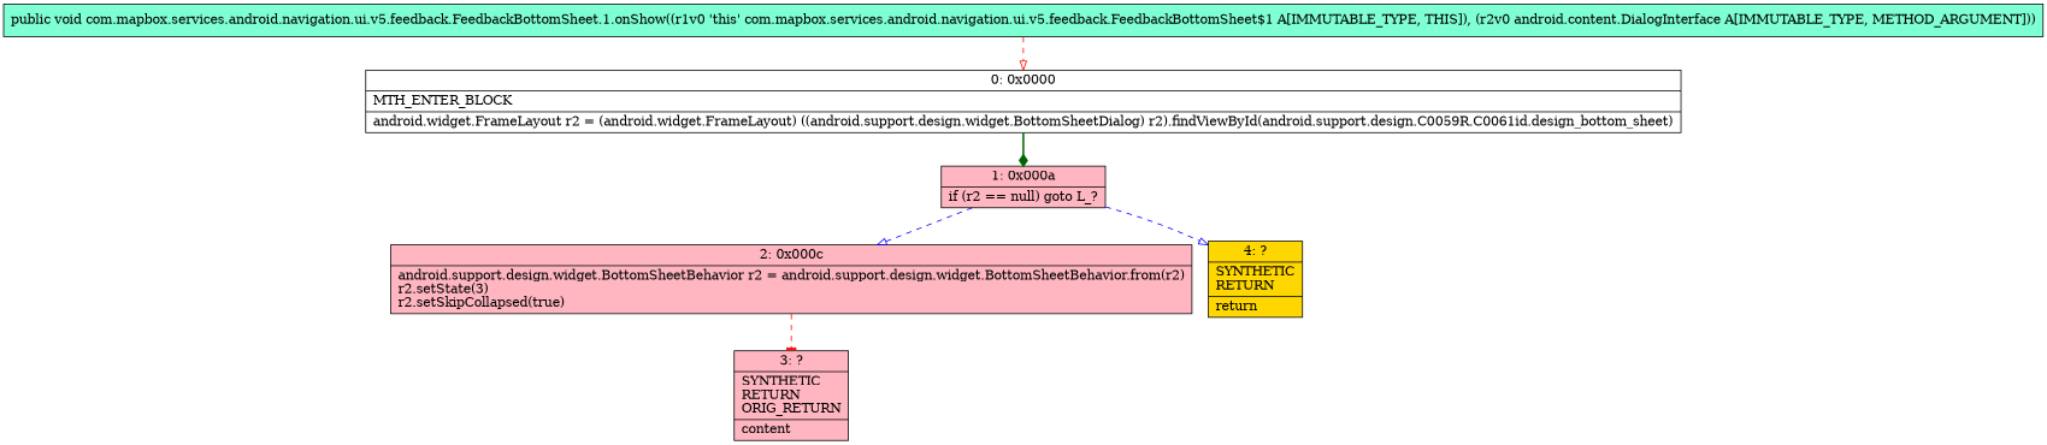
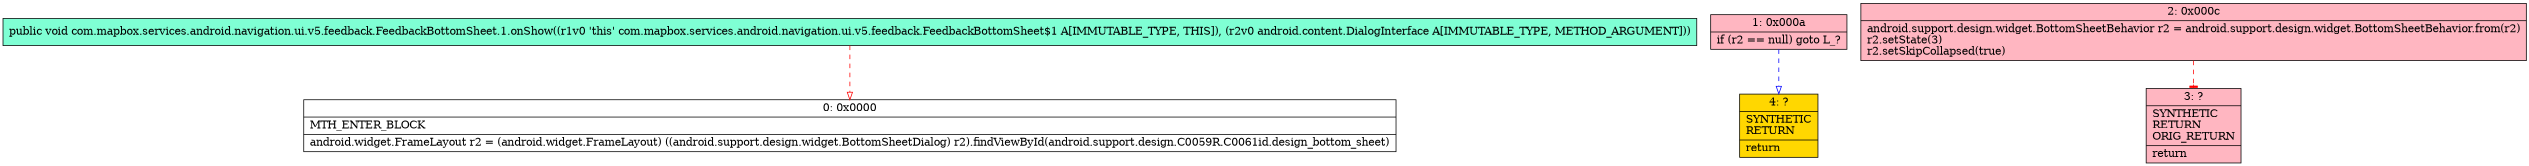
  digraph {
    node [fillcolor=lightpink shape=record style=filled]
    edge [arrowhead=onormal color=blue style=dashed]
    n1 [fillcolor=white label="{0\:\ 0x0000|MTH_ENTER_BLOCK\l|android.widget.FrameLayout r2 = (android.widget.FrameLayout) ((android.support.design.widget.BottomSheetDialog) r2).findViewById(android.support.design.C0059R.C0061id.design_bottom_sheet)\l}"]
    n2 [label="{1\:\ 0x000a|if (r2 == null) goto L_?\l}"]
    n3 [label="{2\:\ 0x000c|android.support.design.widget.BottomSheetBehavior r2 = android.support.design.widget.BottomSheetBehavior.from(r2)\lr2.setState(3)\lr2.setSkipCollapsed(true)\l}"]
    n4 [fillcolor=gold label="{4\:\ ?|SYNTHETIC\lRETURN\l|return\l}"]
-   n5 [label="{3\:\ ?|SYNTHETIC\lRETURN\lORIG_RETURN\l|content\l}"]
+   n5 [label="{3\:\ ?|SYNTHETIC\lRETURN\lORIG_RETURN\l|return\l}"]
    n6 [fillcolor=aquamarine label="{public void com.mapbox.services.android.navigation.ui.v5.feedback.FeedbackBottomSheet.1.onShow((r1v0 'this' com.mapbox.services.android.navigation.ui.v5.feedback.FeedbackBottomSheet$1 A[IMMUTABLE_TYPE, THIS]), (r2v0 android.content.DialogInterface A[IMMUTABLE_TYPE, METHOD_ARGUMENT])) }"]
-   n1 -> n2 [arrowhead=diamond color=darkgreen style=bold]
-   n2 -> n3
    n2 -> n4
    n3 -> n5 [arrowhead=tee color=red]
    n6 -> n1 [color=red]
  }
